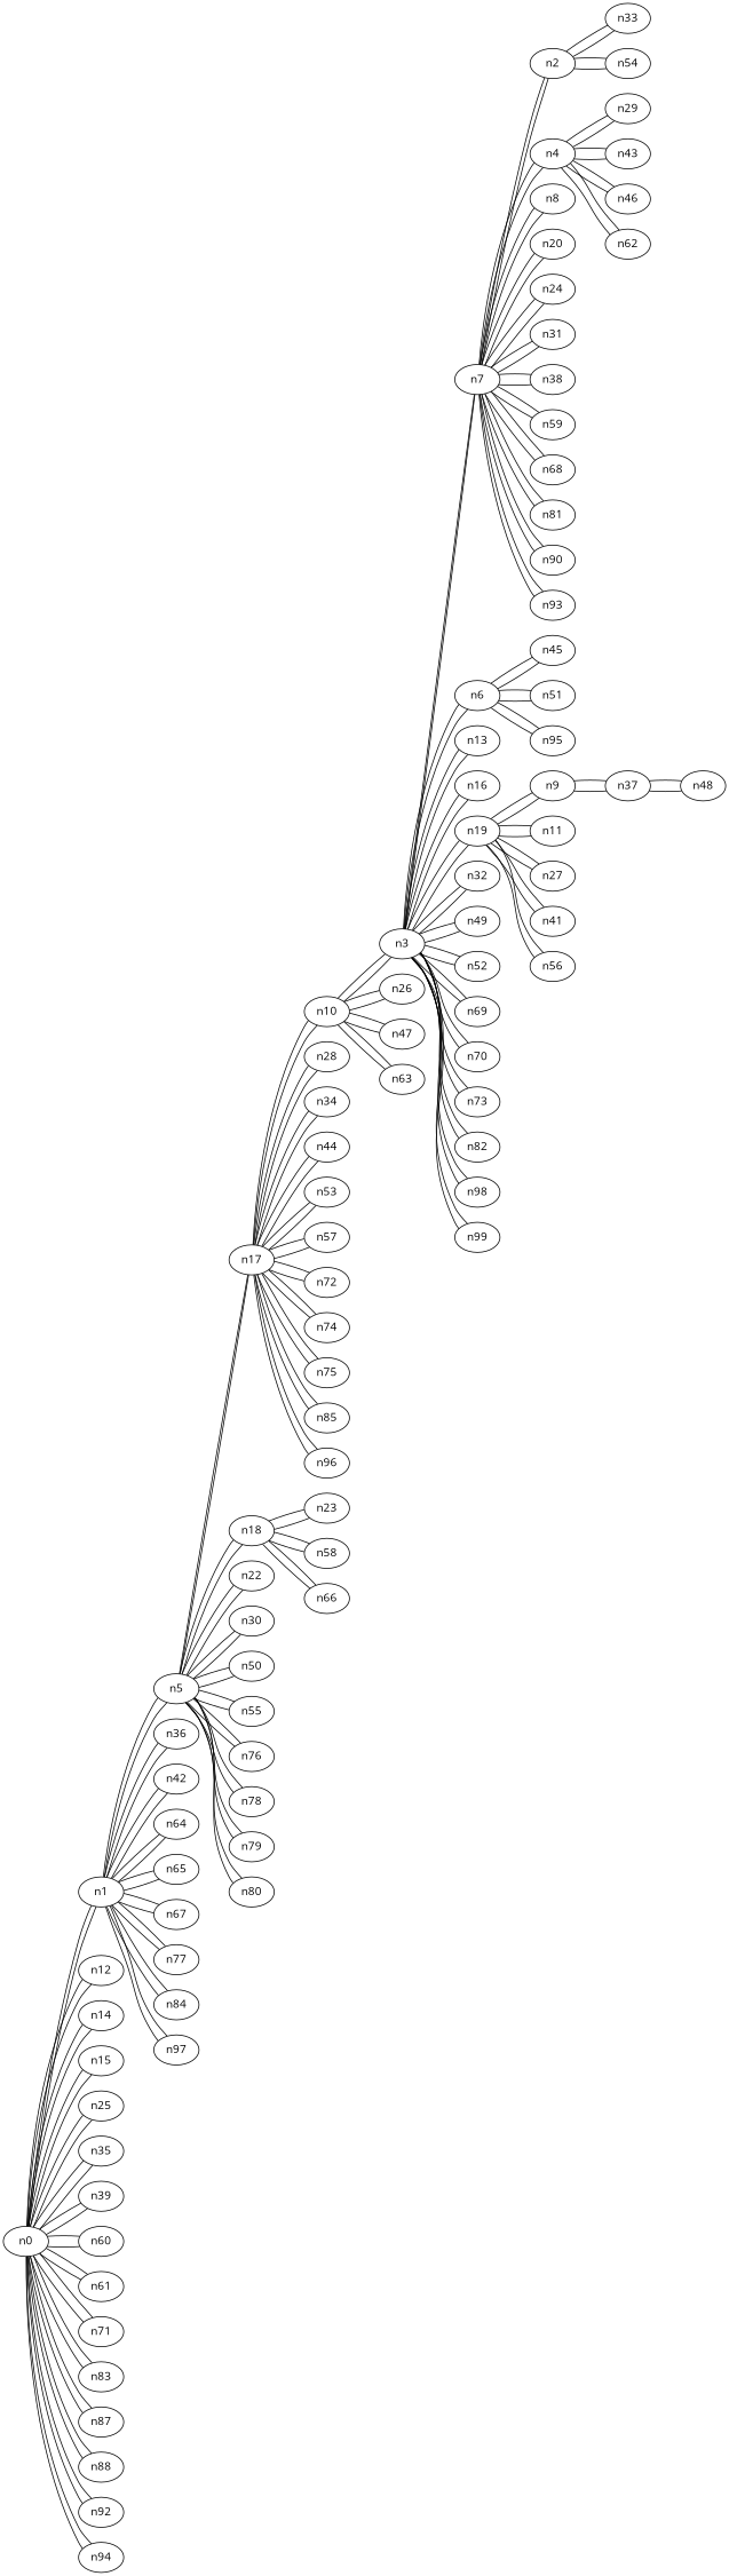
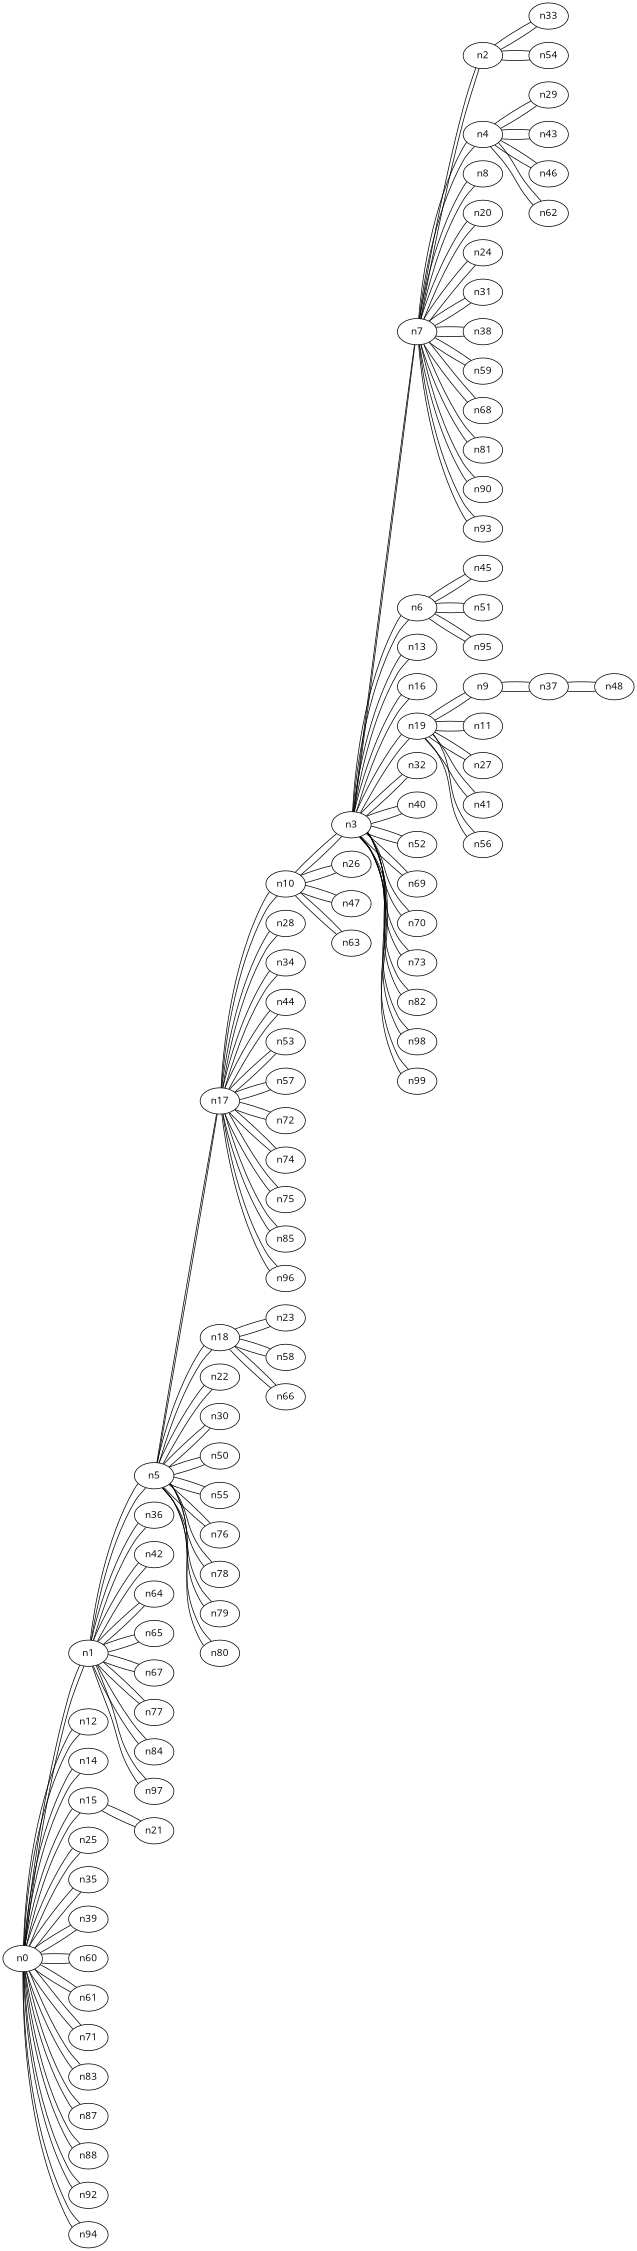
  graph {
    fontname="Open Sans"
    rankdir=LR
    node [fontname="Open Sans"]
    edge [fontname="Open Sans"]
    n0
    n1
    n12
    n14
    n15
    n25
    n35
    n39
    n60
    n61
    n71
    n83
    n87
    n88
    n92
    n94
    n5
    n36
    n42
    n64
    n65
    n67
    n77
    n84
    n97
+   n21
    n17
    n18
    n22
    n30
    n50
    n55
    n76
    n78
    n79
    n80
    n2
    n7
    n33
    n54
    n3
    n4
    n8
    n20
    n24
    n31
    n38
    n59
    n68
    n81
    n90
    n93
    n6
    n10
    n13
    n16
    n19
    n32
-   n40 [label=n49]
+   n40
    n52
    n69
    n70
    n73
    n82
    n98
    n99
    n45
    n51
    n95
    n26
    n47
    n63
    n9
    n11
    n27
    n41
    n56
    n29
    n43
    n46
    n62
    n28
    n34
    n44
    n53
    n57
    n72
    n74
    n75
    n85
    n96
    n23
    n58
    n66
    n37
    n48
    n0 -- n1
    n0 -- n12
    n0 -- n14
    n0 -- n15
    n0 -- n25
    n0 -- n35
    n0 -- n39
    n0 -- n60
    n0 -- n61
    n0 -- n71
    n0 -- n83
    n0 -- n87
    n0 -- n88
    n0 -- n92
    n0 -- n94
    n1 -- n0
    n1 -- n5
    n1 -- n36
    n1 -- n42
    n1 -- n64
    n1 -- n65
    n1 -- n67
    n1 -- n77
    n1 -- n84
    n1 -- n97
    n12 -- n0
    n14 -- n0
    n15 -- n0
+   n15 -- n21
    n25 -- n0
    n35 -- n0
    n39 -- n0
    n60 -- n0
    n61 -- n0
    n71 -- n0
    n83 -- n0
    n87 -- n0
    n88 -- n0
    n92 -- n0
    n94 -- n0
    n5 -- n1
    n5 -- n17
    n5 -- n18
    n5 -- n22
    n5 -- n30
    n5 -- n50
    n5 -- n55
    n5 -- n76
    n5 -- n78
    n5 -- n79
    n5 -- n80
    n36 -- n1
    n42 -- n1
    n64 -- n1
    n65 -- n1
    n67 -- n1
    n77 -- n1
    n84 -- n1
    n97 -- n1
+   n21 -- n15
    n17 -- n5
    n17 -- n10
    n17 -- n28
    n17 -- n34
    n17 -- n44
    n17 -- n53
    n17 -- n57
    n17 -- n72
    n17 -- n74
    n17 -- n75
    n17 -- n85
    n17 -- n96
    n18 -- n5
    n18 -- n23
    n18 -- n58
    n18 -- n66
    n22 -- n5
    n30 -- n5
    n50 -- n5
    n55 -- n5
    n76 -- n5
    n78 -- n5
    n79 -- n5
    n80 -- n5
    n2 -- n7
    n2 -- n33
    n2 -- n54
    n7 -- n2
    n7 -- n3
    n7 -- n4
    n7 -- n8
    n7 -- n20
    n7 -- n24
    n7 -- n31
    n7 -- n38
    n7 -- n59
    n7 -- n68
    n7 -- n81
    n7 -- n90
    n7 -- n93
    n33 -- n2
    n54 -- n2
    n3 -- n7
    n3 -- n6
    n3 -- n10
    n3 -- n13
    n3 -- n16
    n3 -- n19
    n3 -- n32
    n3 -- n40
    n3 -- n52
    n3 -- n69
    n3 -- n70
    n3 -- n73
    n3 -- n82
    n3 -- n98
    n3 -- n99
    n4 -- n7
    n4 -- n29
    n4 -- n43
    n4 -- n46
    n4 -- n62
    n8 -- n7
    n20 -- n7
    n24 -- n7
    n31 -- n7
    n38 -- n7
    n59 -- n7
    n68 -- n7
    n81 -- n7
    n90 -- n7
    n93 -- n7
    n6 -- n3
    n6 -- n45
    n6 -- n51
    n6 -- n95
    n10 -- n17
    n10 -- n3
    n10 -- n26
    n10 -- n47
    n10 -- n63
    n13 -- n3
    n16 -- n3
    n19 -- n3
    n19 -- n9
    n19 -- n11
    n19 -- n27
    n19 -- n41
    n19 -- n56
    n32 -- n3
    n40 -- n3
    n52 -- n3
    n69 -- n3
    n70 -- n3
    n73 -- n3
    n82 -- n3
    n98 -- n3
    n99 -- n3
    n45 -- n6
    n51 -- n6
    n95 -- n6
    n26 -- n10
    n47 -- n10
    n63 -- n10
    n9 -- n19
    n9 -- n37
    n11 -- n19
    n27 -- n19
    n41 -- n19
    n56 -- n19
    n29 -- n4
    n43 -- n4
    n46 -- n4
    n62 -- n4
    n28 -- n17
    n34 -- n17
    n44 -- n17
    n53 -- n17
    n57 -- n17
    n72 -- n17
    n74 -- n17
    n75 -- n17
    n85 -- n17
    n96 -- n17
    n23 -- n18
    n58 -- n18
    n66 -- n18
    n37 -- n9
    n37 -- n48
    n48 -- n37
  }
